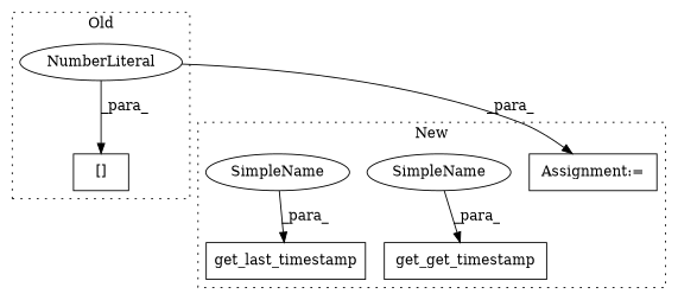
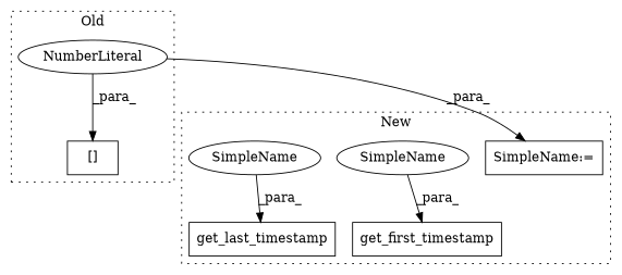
  digraph {
    node [a=32 l=1 shape=box]
    n1 [a=2 l="27,1" label="[]" s="6304,6332"]
    n2 [a=34 label=NumberLiteral s=6331 shape=ellipse]
-   n3 [l="20,1" label=get_get_timestamp s="7724,7748"]
+   n3 [l="20,1" label=get_first_timestamp s="7724,7748"]
    n4 [l="19,1" label=get_last_timestamp s="7770,7793"]
-   n5 [a=7 label="Assignment:=" s=7723]
+   n5 [a=7 label="SimpleName:=" s=7723]
    n6 [a=42 l=4 label=SimpleName s=7744 shape=ellipse]
    n7 [a=42 l=4 label=SimpleName s=7789 shape=ellipse]
    subgraph cluster_1 {
      label=Old
      style=dotted
      n1
      n2
    }
    subgraph cluster_2 {
      label=New
      style=dotted
      n3
      n4
      n5
      n6
      n7
    }
    n2 -> n1 [label=_para_]
    n2 -> n5 [label=_para_]
    n6 -> n3 [label=_para_]
    n7 -> n4 [label=_para_]
  }
